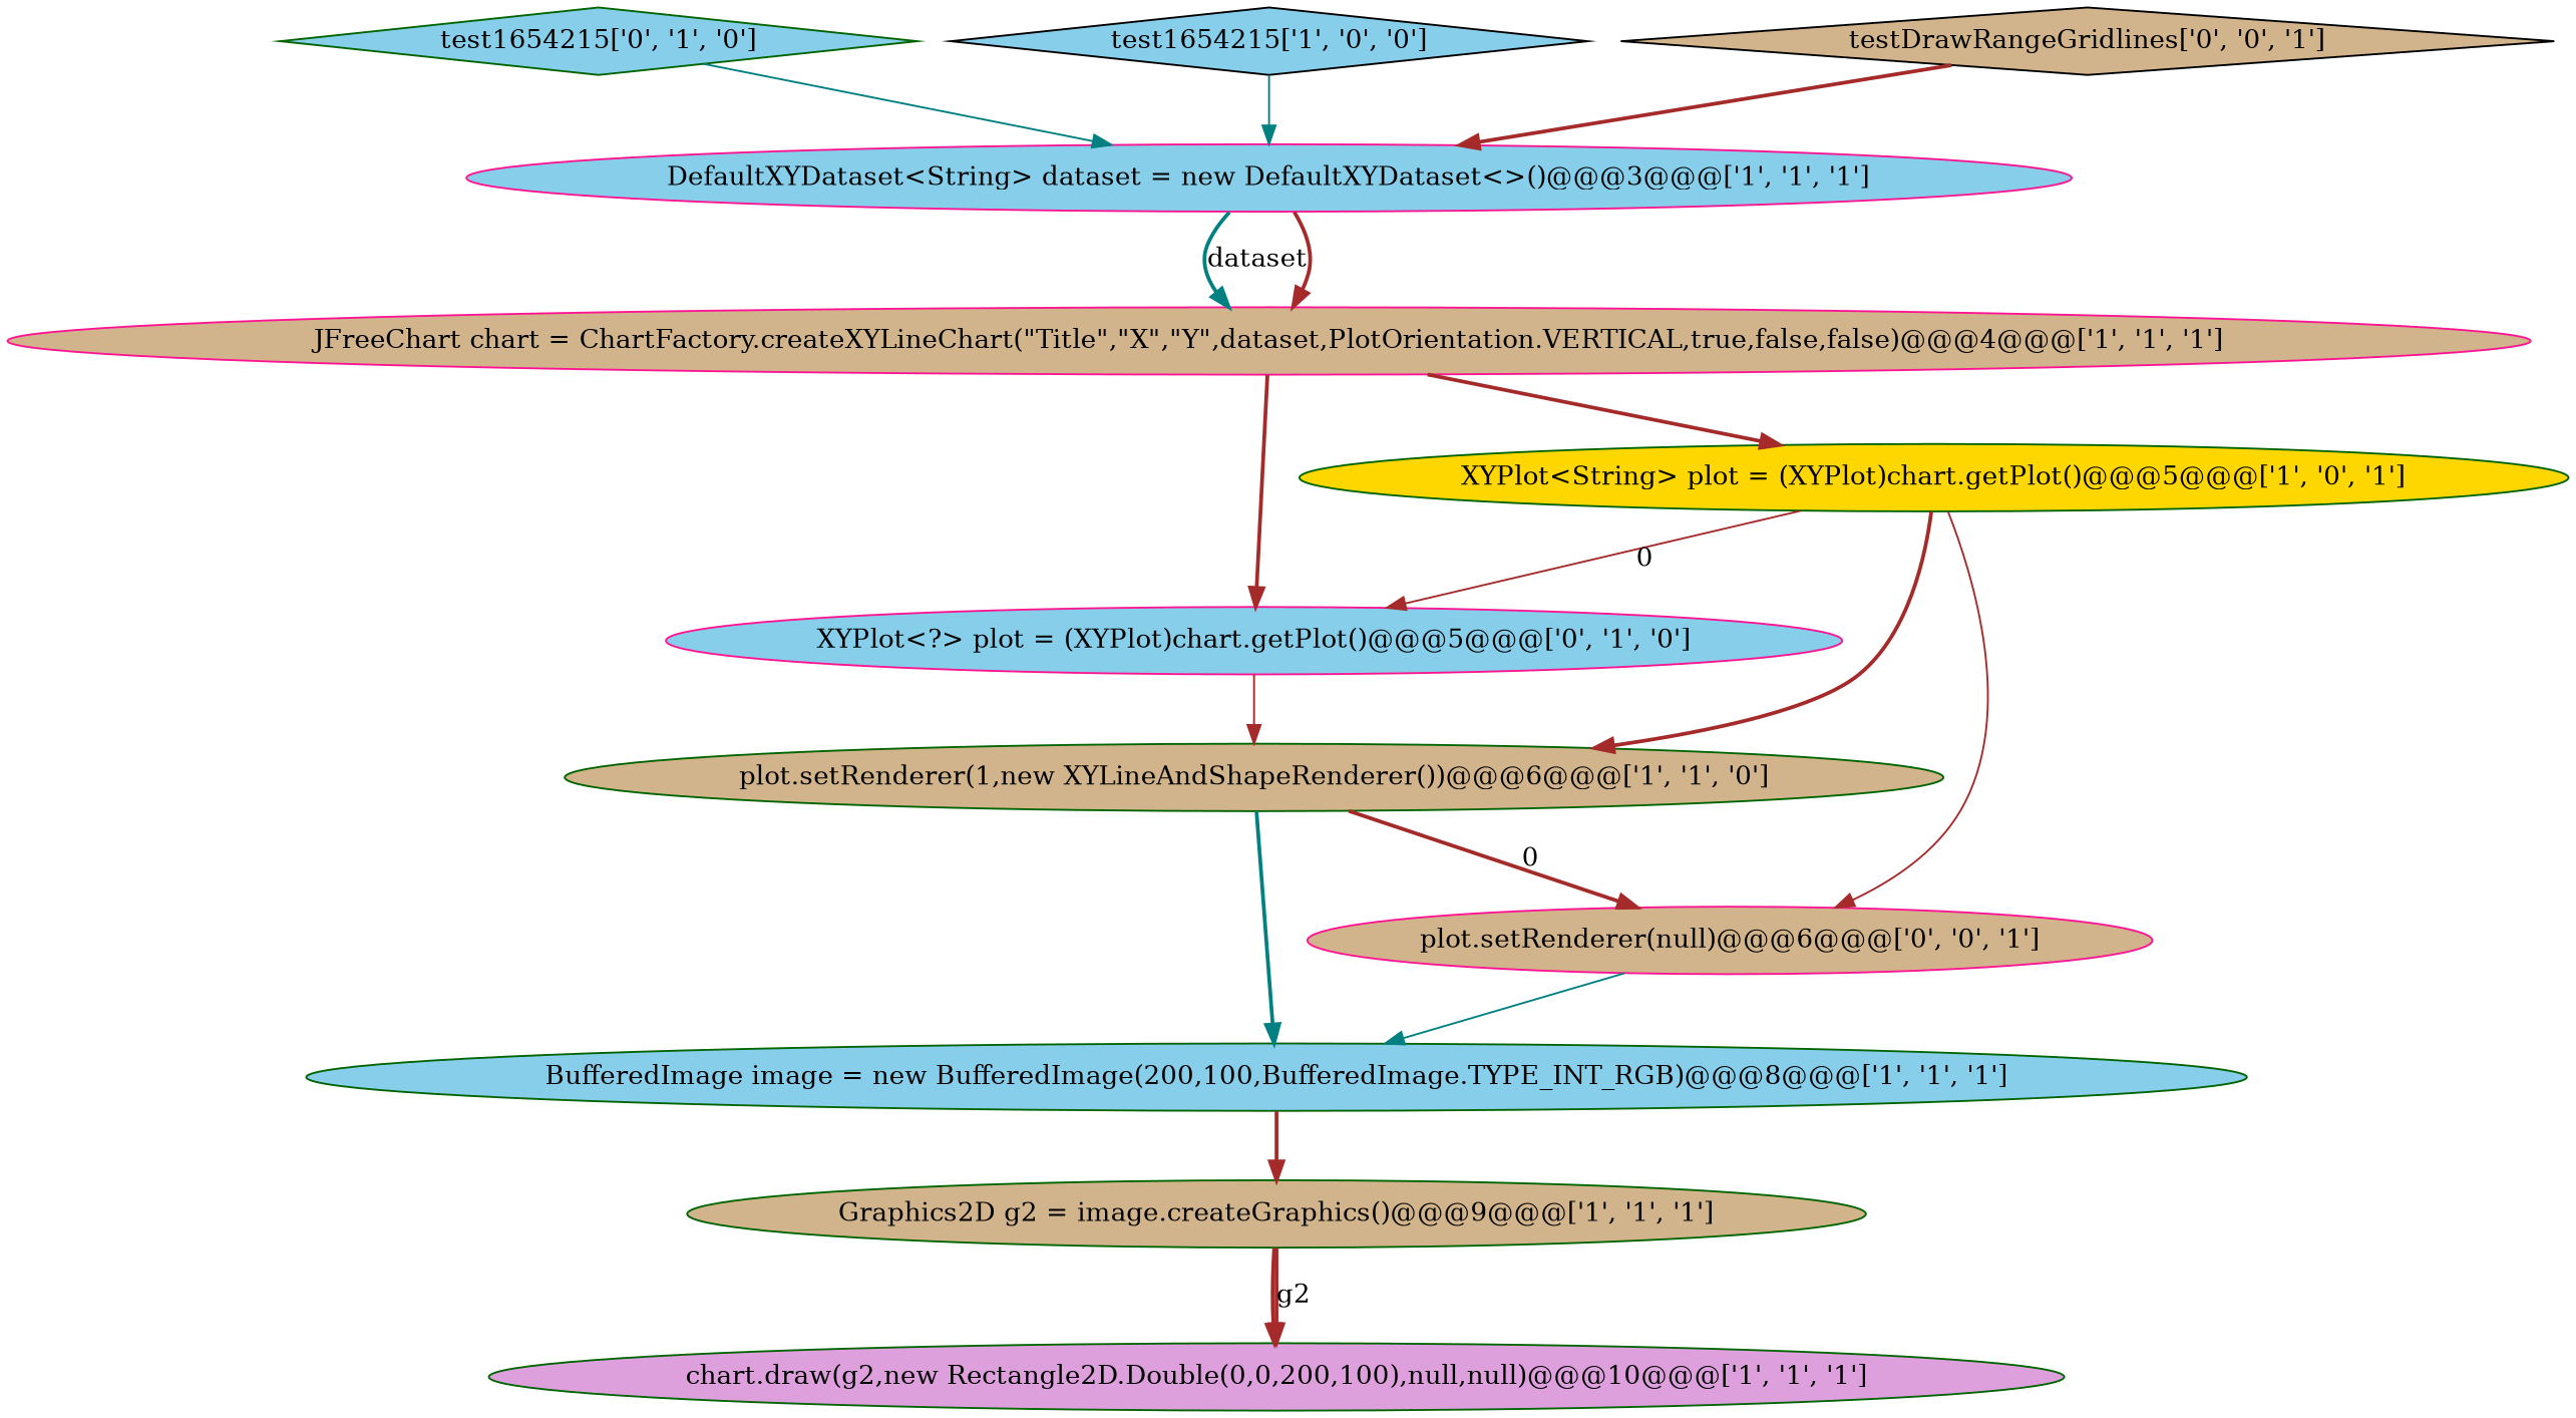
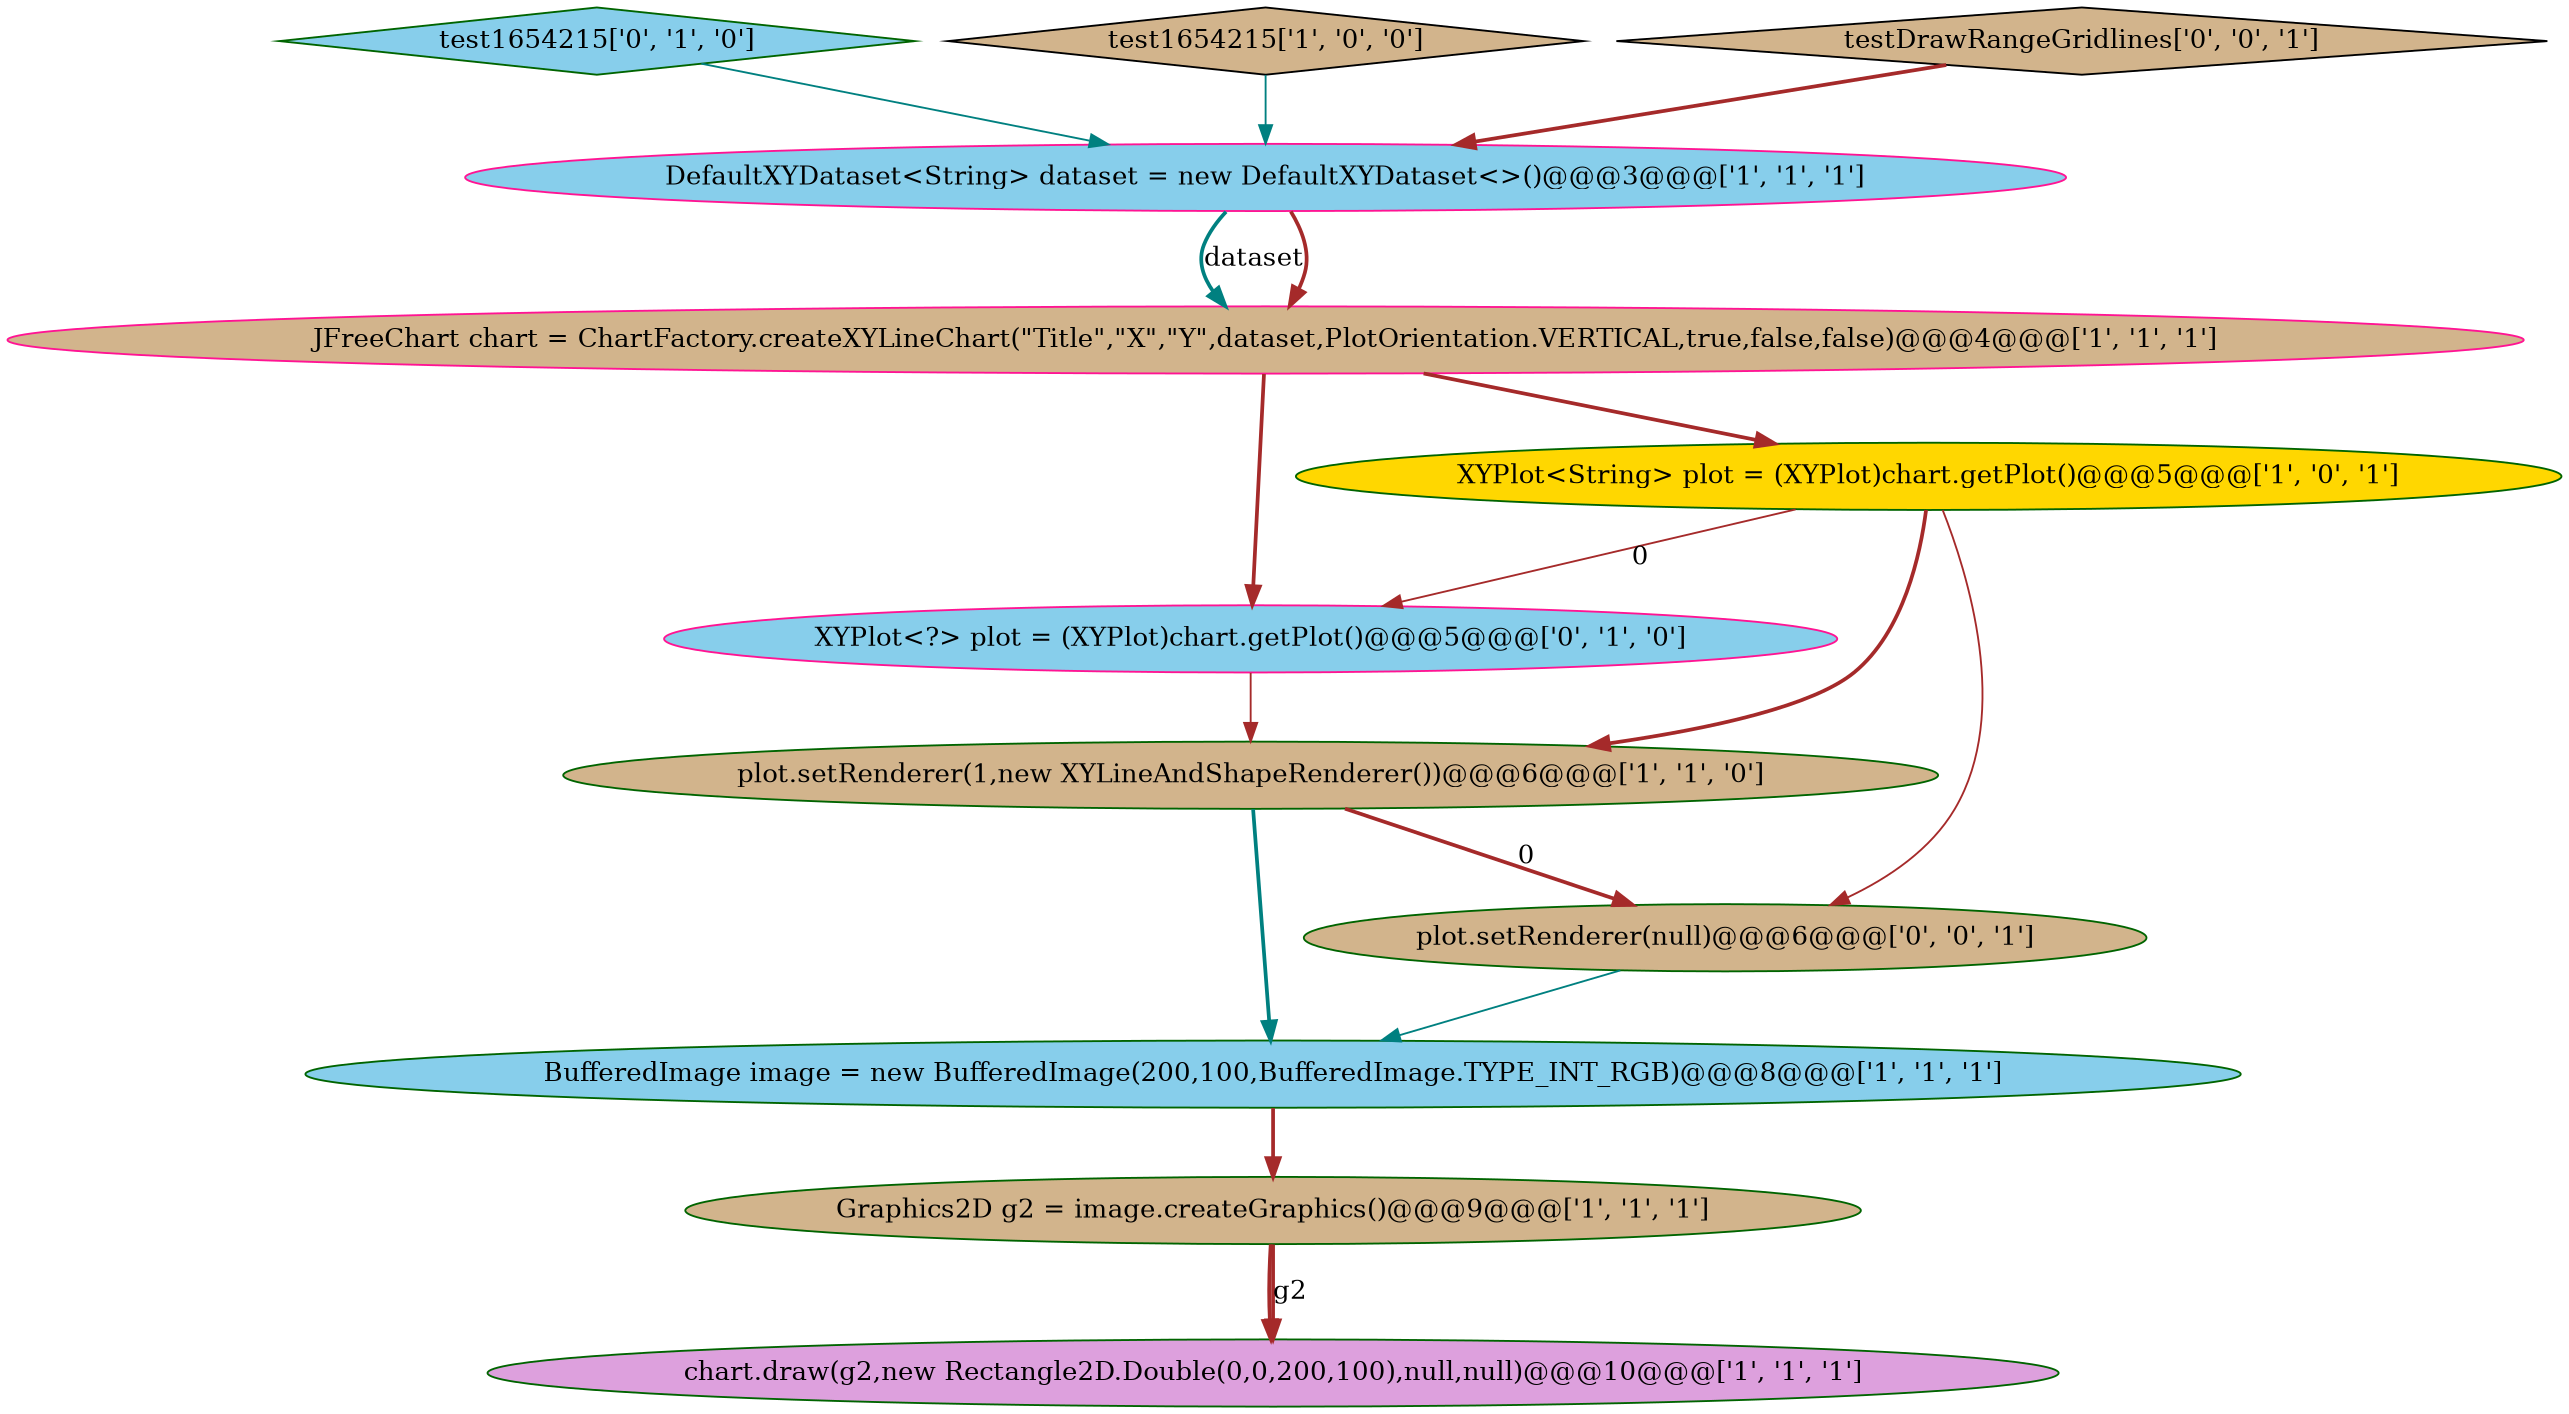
  digraph {
    node [color=darkgreen fillcolor=tan shape=ellipse style=filled]
    edge [color=brown style=bold]
    n1 [color=deeppink label="JFreeChart chart = ChartFactory.createXYLineChart(\"Title\",\"X\",\"Y\",dataset,PlotOrientation.VERTICAL,true,false,false)@@@4@@@['1', '1', '1']"]
    n2 [color=deeppink fillcolor=skyblue label="XYPlot<?> plot = (XYPlot)chart.getPlot()@@@5@@@['0', '1', '0']"]
    n3 [fillcolor=gold label="XYPlot<String> plot = (XYPlot)chart.getPlot()@@@5@@@['1', '0', '1']"]
    n4 [label="plot.setRenderer(1,new XYLineAndShapeRenderer())@@@6@@@['1', '1', '0']"]
-   n5 [color=deeppink label="plot.setRenderer(null)@@@6@@@['0', '0', '1']"]
+   n5 [label="plot.setRenderer(null)@@@6@@@['0', '0', '1']"]
    n6 [fillcolor=plum label="chart.draw(g2,new Rectangle2D.Double(0,0,200,100),null,null)@@@10@@@['1', '1', '1']"]
    n7 [color=deeppink fillcolor=skyblue label="DefaultXYDataset<String> dataset = new DefaultXYDataset<>()@@@3@@@['1', '1', '1']"]
    n8 [fillcolor=skyblue label="BufferedImage image = new BufferedImage(200,100,BufferedImage.TYPE_INT_RGB)@@@8@@@['1', '1', '1']"]
    n9 [label="Graphics2D g2 = image.createGraphics()@@@9@@@['1', '1', '1']"]
    n10 [fillcolor=skyblue label="test1654215['0', '1', '0']" shape=diamond]
-   n11 [color=black fillcolor=skyblue label="test1654215['1', '0', '0']" shape=diamond]
+   n11 [color=black label="test1654215['1', '0', '0']" shape=diamond]
    n12 [color=black label="testDrawRangeGridlines['0', '0', '1']" shape=diamond]
    n1 -> n2
    n1 -> n3
    n2 -> n4 [style=solid]
    n3 -> n2 [label=0 style=solid]
    n3 -> n4
    n3 -> n5 [style=solid]
    n4 -> n5 [label=0]
    n4 -> n8 [color=teal]
    n5 -> n8 [color=teal style=solid]
    n7 -> n1 [color=teal label=dataset]
    n7 -> n1
    n8 -> n9
    n9 -> n6
    n9 -> n6 [label=g2]
    n10 -> n7 [color=teal style=solid]
    n11 -> n7 [color=teal style=solid]
    n12 -> n7
  }
